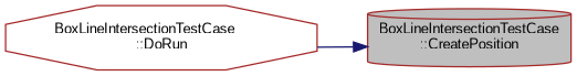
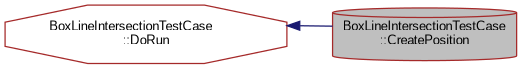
  digraph {
    rankdir=RL
    fontname="Liberation Sans"
    node [color=brown fontname="Liberation Sans" fontsize=10 style=filled]
    n1 [fillcolor=grey75 fontcolor=black height=0.2 label="BoxLineIntersectionTestCase\l::CreatePosition" shape=cylinder width=0.4]
    n2 [fillcolor=white height=0.2 label="BoxLineIntersectionTestCase\l::DoRun" shape=octagon width=0.4]
-   n1 -> n2 [color=midnightblue dir=back fontname="Liberation Sans" fontsize=10 labelfontname=Helvetica labelfontsize=10 style=solid]
+   n2 -> n1 [color=midnightblue dir=back fontname="Liberation Sans" fontsize=10 labelfontname=Helvetica labelfontsize=10 style=solid]
  }
